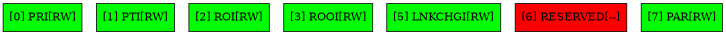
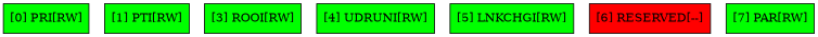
  digraph {
    node [fillcolor=green shape=record style=filled]
    n1 [label="[0] PRI[RW]"]
    n2 [label="[1] PTI[RW]"]
-   n3 [label="[2] ROI[RW]"]
    n4 [label="[3] ROOI[RW]"]
+   n5 [label="[4] UDRUNI[RW]"]
    n6 [label="[5] LNKCHGI[RW]"]
    n7 [fillcolor=red label="[6] RESERVED[--]"]
    n8 [label="[7] PAR[RW]"]
  }
